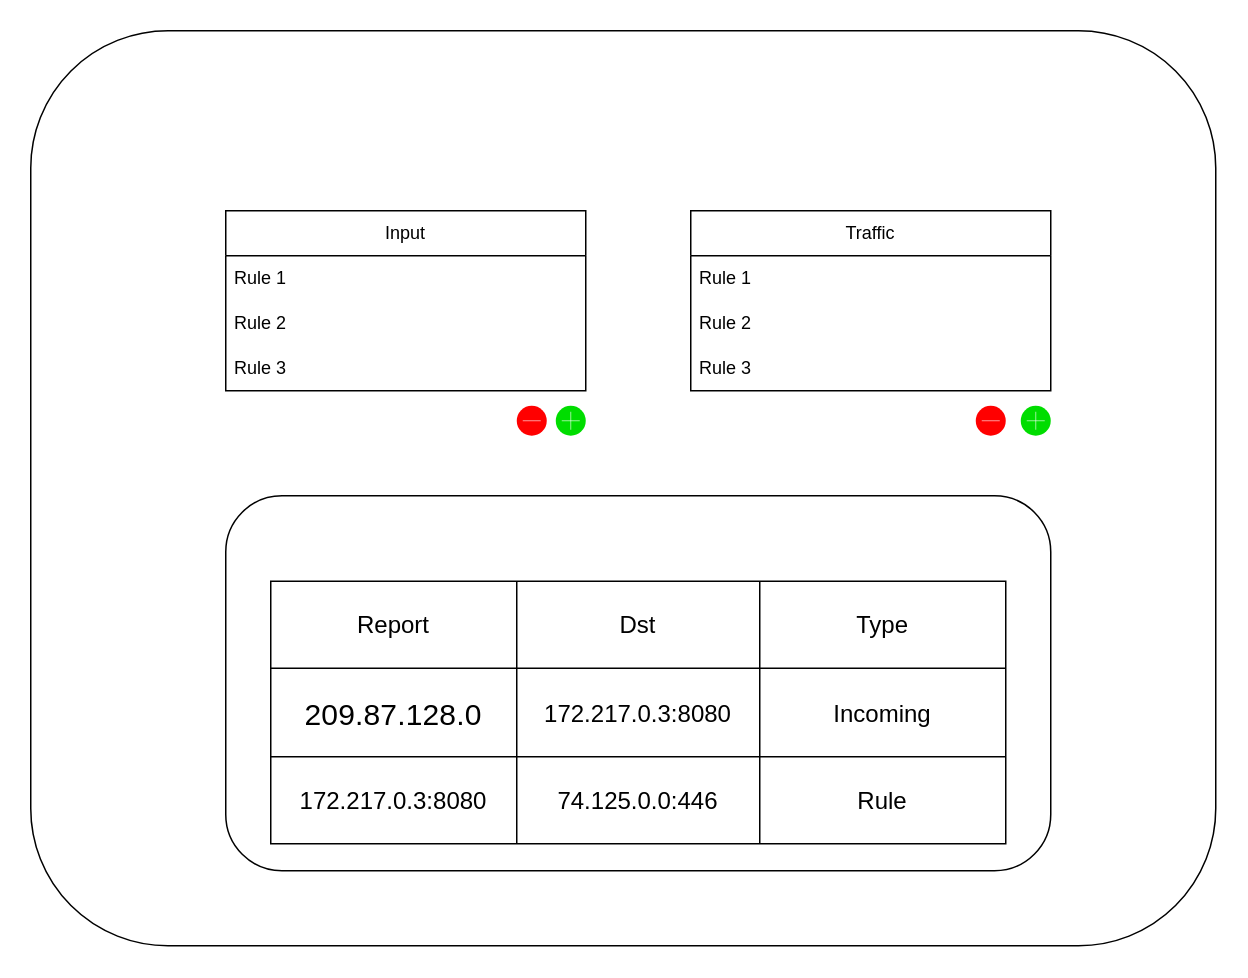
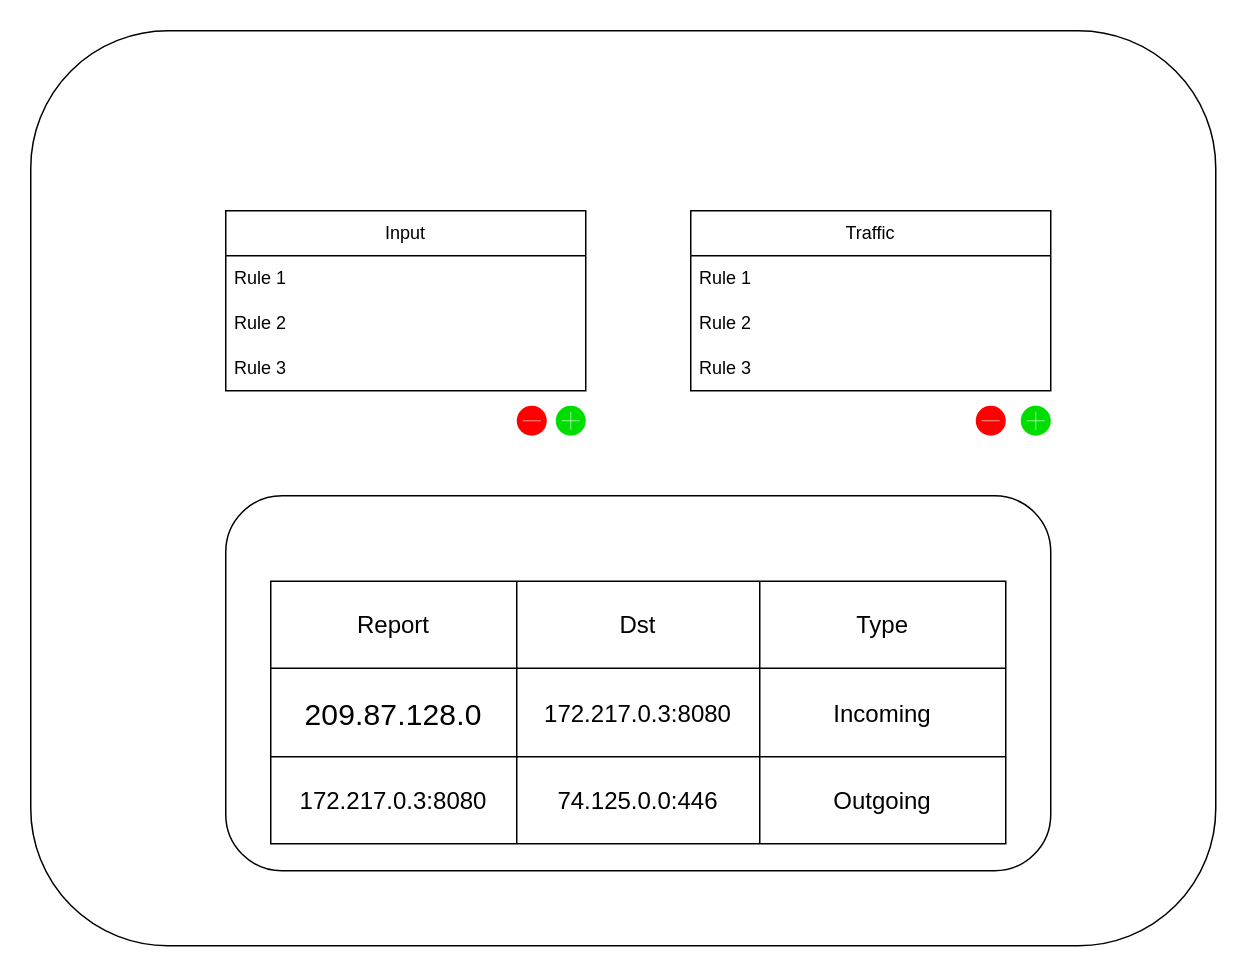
  <mxCell id="0" />
  <mxCell id="1" parent="0" />
  <mxCell id="2" value="" style="rounded=1;whiteSpace=wrap;html=1;" vertex="1" parent="1"><mxGeometry x="20" y="20" width="790" height="610" as="geometry" /></mxCell>
  <mxCell id="3" value="Input" style="swimlane;fontStyle=0;childLayout=stackLayout;horizontal=1;startSize=30;horizontalStack=0;resizeParent=1;resizeParentMax=0;resizeLast=0;collapsible=1;marginBottom=0;whiteSpace=wrap;html=1;" vertex="1" parent="1"><mxGeometry x="150" y="140" width="240" height="120" as="geometry" /></mxCell>
  <mxCell id="4" value="Rule 1" style="text;strokeColor=none;fillColor=none;align=left;verticalAlign=middle;spacingLeft=4;spacingRight=4;overflow=hidden;points=[[0,0.5],[1,0.5]];portConstraint=eastwest;rotatable=0;whiteSpace=wrap;html=1;" vertex="1" parent="3"><mxGeometry y="30" width="240" height="30" as="geometry" /></mxCell>
  <mxCell id="5" value="Rule 2" style="text;strokeColor=none;fillColor=none;align=left;verticalAlign=middle;spacingLeft=4;spacingRight=4;overflow=hidden;points=[[0,0.5],[1,0.5]];portConstraint=eastwest;rotatable=0;whiteSpace=wrap;html=1;" vertex="1" parent="3"><mxGeometry y="60" width="240" height="30" as="geometry" /></mxCell>
  <mxCell id="6" value="Rule 3" style="text;strokeColor=none;fillColor=none;align=left;verticalAlign=middle;spacingLeft=4;spacingRight=4;overflow=hidden;points=[[0,0.5],[1,0.5]];portConstraint=eastwest;rotatable=0;whiteSpace=wrap;html=1;" vertex="1" parent="3"><mxGeometry y="90" width="240" height="30" as="geometry" /></mxCell>
  <mxCell id="7" value="Traffic" style="swimlane;fontStyle=0;childLayout=stackLayout;horizontal=1;startSize=30;horizontalStack=0;resizeParent=1;resizeParentMax=0;resizeLast=0;collapsible=1;marginBottom=0;whiteSpace=wrap;html=1;" vertex="1" parent="1"><mxGeometry x="460" y="140" width="240" height="120" as="geometry" /></mxCell>
  <mxCell id="8" value="Rule 1" style="text;strokeColor=none;fillColor=none;align=left;verticalAlign=middle;spacingLeft=4;spacingRight=4;overflow=hidden;points=[[0,0.5],[1,0.5]];portConstraint=eastwest;rotatable=0;whiteSpace=wrap;html=1;" vertex="1" parent="7"><mxGeometry y="30" width="240" height="30" as="geometry" /></mxCell>
  <mxCell id="9" value="Rule 2" style="text;strokeColor=none;fillColor=none;align=left;verticalAlign=middle;spacingLeft=4;spacingRight=4;overflow=hidden;points=[[0,0.5],[1,0.5]];portConstraint=eastwest;rotatable=0;whiteSpace=wrap;html=1;" vertex="1" parent="7"><mxGeometry y="60" width="240" height="30" as="geometry" /></mxCell>
  <mxCell id="10" value="Rule 3" style="text;strokeColor=none;fillColor=none;align=left;verticalAlign=middle;spacingLeft=4;spacingRight=4;overflow=hidden;points=[[0,0.5],[1,0.5]];portConstraint=eastwest;rotatable=0;whiteSpace=wrap;html=1;" vertex="1" parent="7"><mxGeometry y="90" width="240" height="30" as="geometry" /></mxCell>
  <mxCell id="11" value="" style="shape=image;html=1;verticalAlign=top;verticalLabelPosition=bottom;labelBackgroundColor=#ffffff;imageAspect=0;aspect=fixed;image=https://cdn4.iconfinder.com/data/icons/ios-web-user-interface-multi-circle-flat-vol-6/512/Edit_pen_change_option_pencil_write-128.png" vertex="1" parent="1"><mxGeometry x="370" y="179" width="11" height="11" as="geometry" /></mxCell>
  <mxCell id="12" value="" style="shape=image;html=1;verticalAlign=top;verticalLabelPosition=bottom;labelBackgroundColor=#ffffff;imageAspect=0;aspect=fixed;image=https://cdn4.iconfinder.com/data/icons/ios-web-user-interface-multi-circle-flat-vol-6/512/Edit_pen_change_option_pencil_write-128.png" vertex="1" parent="1"><mxGeometry x="370" y="208" width="11" height="11" as="geometry" /></mxCell>
  <mxCell id="13" value="" style="shape=image;html=1;verticalAlign=top;verticalLabelPosition=bottom;labelBackgroundColor=#ffffff;imageAspect=0;aspect=fixed;image=https://cdn4.iconfinder.com/data/icons/ios-web-user-interface-multi-circle-flat-vol-6/512/Edit_pen_change_option_pencil_write-128.png" vertex="1" parent="1"><mxGeometry x="370" y="239" width="11" height="11" as="geometry" /></mxCell>
  <mxCell id="14" value="" style="shape=image;html=1;verticalAlign=top;verticalLabelPosition=bottom;labelBackgroundColor=#ffffff;imageAspect=0;aspect=fixed;image=https://cdn4.iconfinder.com/data/icons/ios-web-user-interface-multi-circle-flat-vol-6/512/Edit_pen_change_option_pencil_write-128.png" vertex="1" parent="1"><mxGeometry x="680" y="208" width="11" height="11" as="geometry" /></mxCell>
  <mxCell id="15" value="" style="shape=image;html=1;verticalAlign=top;verticalLabelPosition=bottom;labelBackgroundColor=#ffffff;imageAspect=0;aspect=fixed;image=https://cdn4.iconfinder.com/data/icons/ios-web-user-interface-multi-circle-flat-vol-6/512/Edit_pen_change_option_pencil_write-128.png" vertex="1" parent="1"><mxGeometry x="681" y="179" width="11" height="11" as="geometry" /></mxCell>
  <mxCell id="16" value="" style="shape=image;html=1;verticalAlign=top;verticalLabelPosition=bottom;labelBackgroundColor=#ffffff;imageAspect=0;aspect=fixed;image=https://cdn4.iconfinder.com/data/icons/ios-web-user-interface-multi-circle-flat-vol-6/512/Edit_pen_change_option_pencil_write-128.png" vertex="1" parent="1"><mxGeometry x="681" y="239" width="11" height="11" as="geometry" /></mxCell>
  <mxCell id="17" value="" style="html=1;verticalLabelPosition=bottom;labelBackgroundColor=#ffffff;verticalAlign=top;shadow=0;dashed=0;strokeWidth=2;shape=mxgraph.ios7.misc.add;fillColor=#00dd00;strokeColor=#ffffff;sketch=0;" vertex="1" parent="1"><mxGeometry x="370" y="270" width="20" height="20" as="geometry" /></mxCell>
  <mxCell id="18" value="" style="html=1;verticalLabelPosition=bottom;labelBackgroundColor=#ffffff;verticalAlign=top;shadow=0;dashed=0;strokeWidth=2;shape=mxgraph.ios7.misc.add;fillColor=#00dd00;strokeColor=#ffffff;sketch=0;" vertex="1" parent="1"><mxGeometry x="680" y="270" width="20" height="20" as="geometry" /></mxCell>
  <mxCell id="19" value="" style="html=1;verticalLabelPosition=bottom;labelBackgroundColor=#ffffff;verticalAlign=top;shadow=0;dashed=0;strokeWidth=2;shape=mxgraph.ios7.misc.delete;fillColor=#ff0000;strokeColor=#ffffff;sketch=0;" vertex="1" parent="1"><mxGeometry x="344" y="270" width="20" height="20" as="geometry" /></mxCell>
  <mxCell id="20" value="" style="html=1;verticalLabelPosition=bottom;labelBackgroundColor=#ffffff;verticalAlign=top;shadow=0;dashed=0;strokeWidth=2;shape=mxgraph.ios7.misc.delete;fillColor=#ff0000;strokeColor=#ffffff;sketch=0;" vertex="1" parent="1"><mxGeometry x="650" y="270" width="20" height="20" as="geometry" /></mxCell>
  <mxCell id="21" value="" style="rounded=1;whiteSpace=wrap;html=1;" vertex="1" parent="1"><mxGeometry x="150" y="330" width="550" height="250" as="geometry" /></mxCell>
  <mxCell id="22" value="" style="shape=table;startSize=0;container=1;collapsible=0;childLayout=tableLayout;fontSize=16;" vertex="1" parent="1"><mxGeometry x="180" y="387" width="490" height="175" as="geometry" /></mxCell>
  <mxCell id="23" value="" style="shape=tableRow;horizontal=0;startSize=0;swimlaneHead=0;swimlaneBody=0;strokeColor=inherit;top=0;left=0;bottom=0;right=0;collapsible=0;dropTarget=0;fillColor=none;points=[[0,0.5],[1,0.5]];portConstraint=eastwest;fontSize=16;" vertex="1" parent="22"><mxGeometry width="490" height="58" as="geometry" /></mxCell>
  <mxCell id="24" value="Report" style="shape=partialRectangle;html=1;whiteSpace=wrap;connectable=0;strokeColor=inherit;overflow=hidden;fillColor=none;top=0;left=0;bottom=0;right=0;pointerEvents=1;fontSize=16;" vertex="1" parent="23"><mxGeometry width="164" height="58" as="geometry"><mxRectangle width="164" height="58" as="alternateBounds" /></mxGeometry></mxCell>
  <mxCell id="25" value="Dst" style="shape=partialRectangle;html=1;whiteSpace=wrap;connectable=0;strokeColor=inherit;overflow=hidden;fillColor=none;top=0;left=0;bottom=0;right=0;pointerEvents=1;fontSize=16;" vertex="1" parent="23"><mxGeometry x="164" width="162" height="58" as="geometry"><mxRectangle width="162" height="58" as="alternateBounds" /></mxGeometry></mxCell>
  <mxCell id="26" value="Type" style="shape=partialRectangle;html=1;whiteSpace=wrap;connectable=0;strokeColor=inherit;overflow=hidden;fillColor=none;top=0;left=0;bottom=0;right=0;pointerEvents=1;fontSize=16;" vertex="1" parent="23"><mxGeometry x="326" width="164" height="58" as="geometry"><mxRectangle width="164" height="58" as="alternateBounds" /></mxGeometry></mxCell>
  <mxCell id="27" value="" style="shape=tableRow;horizontal=0;startSize=0;swimlaneHead=0;swimlaneBody=0;strokeColor=inherit;top=0;left=0;bottom=0;right=0;collapsible=0;dropTarget=0;fillColor=none;points=[[0,0.5],[1,0.5]];portConstraint=eastwest;fontSize=16;" vertex="1" parent="22"><mxGeometry y="58" width="490" height="59" as="geometry" /></mxCell>
  <mxCell id="28" value="&lt;span style=&quot;color: rgb(0, 0, 0); font-family: Jost, Helvetica, sans-serif; font-size: 20px; font-style: normal; font-variant-ligatures: normal; font-variant-caps: normal; font-weight: 400; letter-spacing: 0.1px; orphans: 2; text-align: left; text-indent: 0px; text-transform: none; widows: 2; word-spacing: 0px; -webkit-text-stroke-width: 0px; background-color: rgb(255, 255, 255); text-decoration-thickness: initial; text-decoration-style: initial; text-decoration-color: initial; float: none; display: inline !important;&quot;&gt;209.87.128.0&lt;/span&gt;" style="shape=partialRectangle;html=1;whiteSpace=wrap;connectable=0;strokeColor=inherit;overflow=hidden;fillColor=none;top=0;left=0;bottom=0;right=0;pointerEvents=1;fontSize=16;" vertex="1" parent="27"><mxGeometry width="164" height="59" as="geometry"><mxRectangle width="164" height="59" as="alternateBounds" /></mxGeometry></mxCell>
  <mxCell id="29" value="172.217.0.3:8080" style="shape=partialRectangle;html=1;whiteSpace=wrap;connectable=0;strokeColor=inherit;overflow=hidden;fillColor=none;top=0;left=0;bottom=0;right=0;pointerEvents=1;fontSize=16;" vertex="1" parent="27"><mxGeometry x="164" width="162" height="59" as="geometry"><mxRectangle width="162" height="59" as="alternateBounds" /></mxGeometry></mxCell>
  <mxCell id="30" value="Incoming" style="shape=partialRectangle;html=1;whiteSpace=wrap;connectable=0;strokeColor=inherit;overflow=hidden;fillColor=none;top=0;left=0;bottom=0;right=0;pointerEvents=1;fontSize=16;" vertex="1" parent="27"><mxGeometry x="326" width="164" height="59" as="geometry"><mxRectangle width="164" height="59" as="alternateBounds" /></mxGeometry></mxCell>
  <mxCell id="31" value="" style="shape=tableRow;horizontal=0;startSize=0;swimlaneHead=0;swimlaneBody=0;strokeColor=inherit;top=0;left=0;bottom=0;right=0;collapsible=0;dropTarget=0;fillColor=none;points=[[0,0.5],[1,0.5]];portConstraint=eastwest;fontSize=16;" vertex="1" parent="22"><mxGeometry y="117" width="490" height="58" as="geometry" /></mxCell>
  <mxCell id="32" value="172.217.0.3:8080" style="shape=partialRectangle;html=1;whiteSpace=wrap;connectable=0;strokeColor=inherit;overflow=hidden;fillColor=none;top=0;left=0;bottom=0;right=0;pointerEvents=1;fontSize=16;" vertex="1" parent="31"><mxGeometry width="164" height="58" as="geometry"><mxRectangle width="164" height="58" as="alternateBounds" /></mxGeometry></mxCell>
  <mxCell id="33" value="74.125.0.0:446" style="shape=partialRectangle;html=1;whiteSpace=wrap;connectable=0;strokeColor=inherit;overflow=hidden;fillColor=none;top=0;left=0;bottom=0;right=0;pointerEvents=1;fontSize=16;" vertex="1" parent="31"><mxGeometry x="164" width="162" height="58" as="geometry"><mxRectangle width="162" height="58" as="alternateBounds" /></mxGeometry></mxCell>
- <mxCell id="34" value="Rule" style="shape=partialRectangle;html=1;whiteSpace=wrap;connectable=0;strokeColor=inherit;overflow=hidden;fillColor=none;top=0;left=0;bottom=0;right=0;pointerEvents=1;fontSize=16;" vertex="1" parent="31"><mxGeometry x="326" width="164" height="58" as="geometry"><mxRectangle width="164" height="58" as="alternateBounds" /></mxGeometry></mxCell>
+ <mxCell id="34" value="Outgoing" style="shape=partialRectangle;html=1;whiteSpace=wrap;connectable=0;strokeColor=inherit;overflow=hidden;fillColor=none;top=0;left=0;bottom=0;right=0;pointerEvents=1;fontSize=16;" vertex="1" parent="31"><mxGeometry x="326" width="164" height="58" as="geometry"><mxRectangle width="164" height="58" as="alternateBounds" /></mxGeometry></mxCell>
